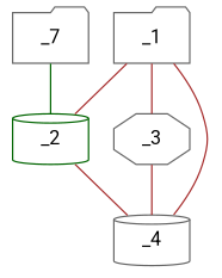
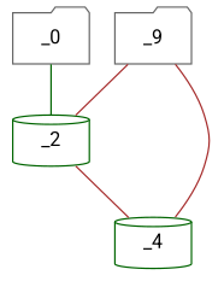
  graph {
    fontname=Roboto
    node [color=gray40 fontname=Roboto shape=folder]
    edge [color=brown fontname=Roboto]
-   _0 [x=0.0472037 y=0.744999 label=_7]
+   _0 [x=0.0472037 y=0.744999]
    _2 [color=darkgreen shape=cylinder x=2.39159 y=0.686484]
-   _1 [x=1.50584 y=2.59447]
-   _3 [shape=octagon x=1.37562 y=1.69347]
-   _4 [shape=cylinder x=2.18327 y=1.84591]
+   _1 [x=1.50584 y=2.59447 label=_9]
+   _4 [color=darkgreen shape=cylinder x=2.18327 y=1.84591]
    _0 -- _2 [color=darkgreen]
    _2 -- _4
    _1 -- _2
-   _1 -- _3
    _1 -- _4
-   _3 -- _4
  }
